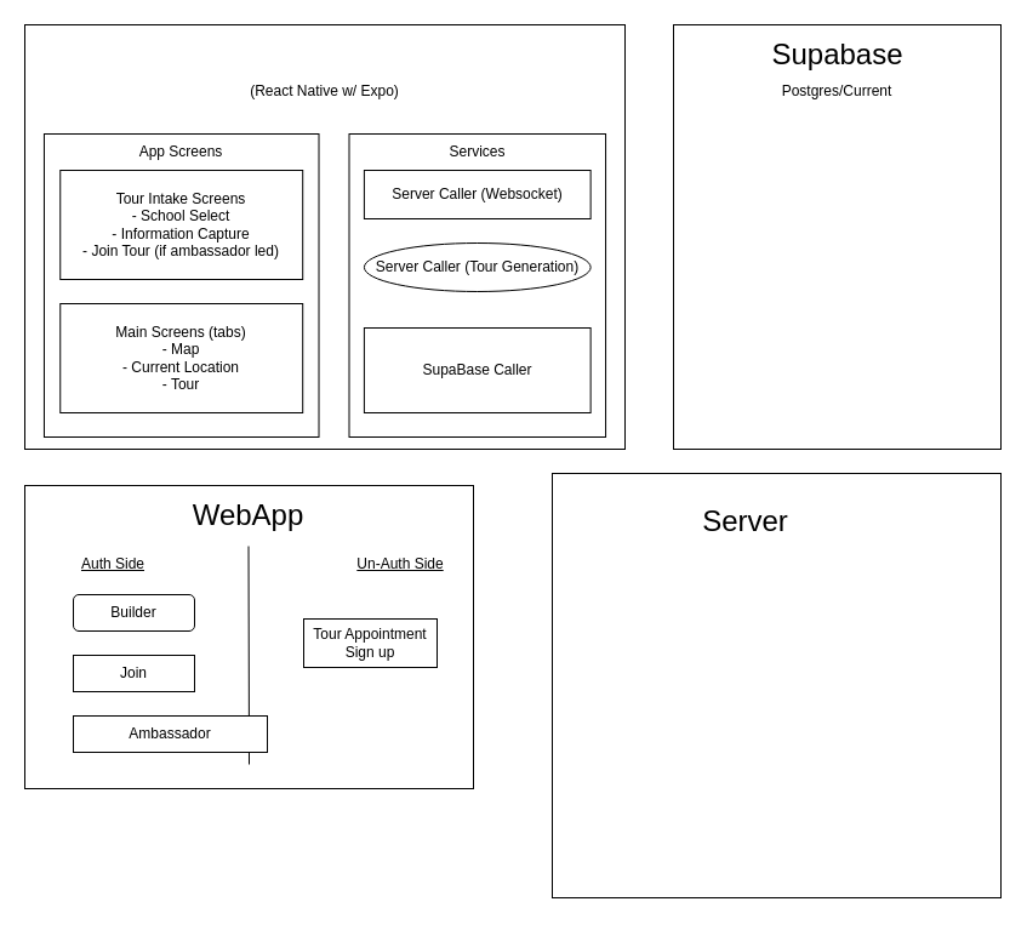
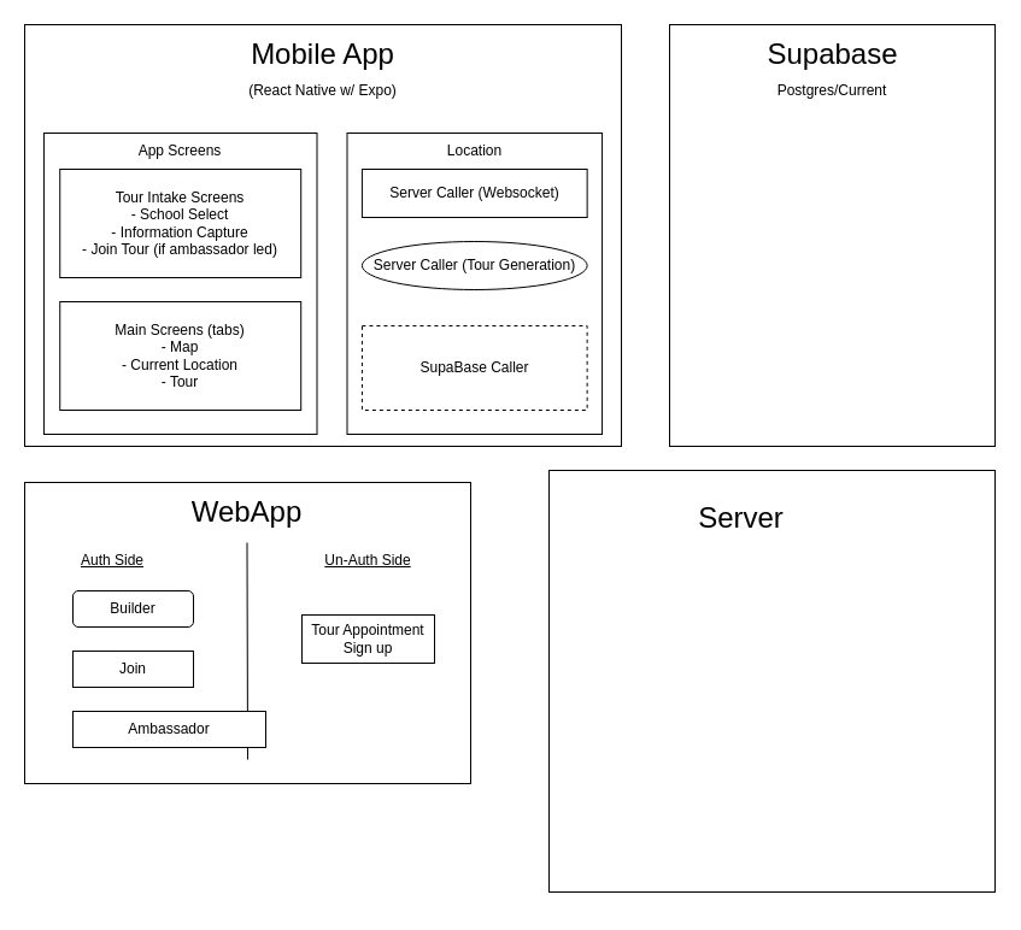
  <mxCell id="0" />
  <mxCell id="1" parent="0" />
  <mxCell id="2" value="" style="group" vertex="1" connectable="0" parent="1"><mxGeometry x="20" y="400" width="370" height="350" as="geometry" /></mxCell>
  <mxCell id="3" value="" style="rounded=0;whiteSpace=wrap;html=1;" vertex="1" parent="2"><mxGeometry width="370" height="250" as="geometry" /></mxCell>
  <mxCell id="4" value="&lt;font style=&quot;font-size: 24px;&quot;&gt;WebApp&lt;/font&gt;" style="text;html=1;align=center;verticalAlign=middle;whiteSpace=wrap;rounded=0;" vertex="1" parent="2"><mxGeometry x="108.357" y="10" width="153.286" height="30" as="geometry" /></mxCell>
  <mxCell id="5" value="" style="endArrow=none;html=1;rounded=0;" edge="1" parent="2"><mxGeometry width="50" height="50" relative="1" as="geometry"><mxPoint x="184.504" y="50.0" as="sourcePoint" /><mxPoint x="185" y="230" as="targetPoint" /></mxGeometry></mxCell>
  <mxCell id="6" value="&lt;u&gt;Auth Side&lt;/u&gt;" style="text;html=1;align=center;verticalAlign=middle;whiteSpace=wrap;rounded=0;" vertex="1" parent="2"><mxGeometry x="43" y="50" width="60" height="30" as="geometry" /></mxCell>
- <mxCell id="7" value="&lt;u&gt;Un-Auth Side&lt;/u&gt;" style="text;html=1;align=center;verticalAlign=middle;whiteSpace=wrap;rounded=0;" vertex="1" parent="2"><mxGeometry x="265" y="50" width="90" height="30" as="geometry" /></mxCell>
+ <mxCell id="7" value="&lt;u&gt;Un-Auth Side&lt;/u&gt;" style="text;html=1;align=center;verticalAlign=middle;whiteSpace=wrap;rounded=0;" vertex="1" parent="2"><mxGeometry x="240" y="50" width="90" height="30" as="geometry" /></mxCell>
  <mxCell id="8" value="Builder" style="whiteSpace=wrap;html=1;rounded=1;" vertex="1" parent="2"><mxGeometry x="40" y="90" width="100" height="30" as="geometry" /></mxCell>
  <mxCell id="9" value="Join" style="rounded=0;whiteSpace=wrap;html=1;" vertex="1" parent="2"><mxGeometry x="40" y="140" width="100" height="30" as="geometry" /></mxCell>
  <mxCell id="10" value="Ambassador" style="rounded=0;whiteSpace=wrap;html=1;" vertex="1" parent="2"><mxGeometry x="40" y="190" width="160" height="30" as="geometry" /></mxCell>
  <mxCell id="11" value="Tour Appointment Sign up" style="rounded=0;whiteSpace=wrap;html=1;" vertex="1" parent="2"><mxGeometry x="230" y="110" width="110" height="40" as="geometry" /></mxCell>
  <mxCell id="12" value="" style="group" vertex="1" connectable="0" parent="1"><mxGeometry x="555" y="20" width="270" height="350" as="geometry" /></mxCell>
  <mxCell id="13" value="" style="rounded=0;whiteSpace=wrap;html=1;" vertex="1" parent="12"><mxGeometry width="270" height="350" as="geometry" /></mxCell>
  <mxCell id="14" value="&lt;span style=&quot;font-size: 24px;&quot;&gt;Supabase&lt;/span&gt;" style="text;html=1;align=center;verticalAlign=middle;whiteSpace=wrap;rounded=0;" vertex="1" parent="12"><mxGeometry x="89.693" y="10" width="90.625" height="30" as="geometry" /></mxCell>
  <mxCell id="15" value="Postgres/Current" style="text;html=1;align=center;verticalAlign=middle;whiteSpace=wrap;rounded=0;" vertex="1" parent="12"><mxGeometry x="52.974" y="40" width="164.062" height="30" as="geometry" /></mxCell>
  <mxCell id="16" value="" style="group" vertex="1" connectable="0" parent="1"><mxGeometry x="455" y="390" width="370" height="350" as="geometry" /></mxCell>
  <mxCell id="17" value="" style="rounded=0;whiteSpace=wrap;html=1;" vertex="1" parent="16"><mxGeometry width="370" height="350" as="geometry" /></mxCell>
  <mxCell id="18" value="&lt;font style=&quot;font-size: 24px;&quot;&gt;Server&lt;/font&gt;" style="text;html=1;align=center;verticalAlign=middle;whiteSpace=wrap;rounded=0;" vertex="1" parent="16"><mxGeometry x="83.357" y="25" width="153.286" height="30" as="geometry" /></mxCell>
  <mxCell id="19" value="" style="group" vertex="1" connectable="0" parent="1"><mxGeometry x="20" y="20" width="495" height="350" as="geometry" /></mxCell>
  <mxCell id="20" value="" style="rounded=0;whiteSpace=wrap;html=1;movable=0;resizable=0;rotatable=0;deletable=0;editable=0;locked=1;connectable=0;" vertex="1" parent="19"><mxGeometry width="495" height="350" as="geometry" /></mxCell>
+ <mxCell id="21" value="&lt;font style=&quot;font-size: 24px;&quot;&gt;Mobile App&lt;/font&gt;" style="text;html=1;align=center;verticalAlign=middle;whiteSpace=wrap;rounded=0;" vertex="1" parent="19"><mxGeometry x="144.964" y="10" width="205.071" height="30" as="geometry" /></mxCell>
  <mxCell id="22" value="" style="group" vertex="1" connectable="0" parent="19"><mxGeometry x="15.95" y="90" width="226.55" height="250" as="geometry" /></mxCell>
  <mxCell id="23" value="" style="group" vertex="1" connectable="0" parent="22"><mxGeometry width="226.55" height="250" as="geometry" /></mxCell>
  <mxCell id="24" value="" style="rounded=0;whiteSpace=wrap;html=1;fillColor=light-dark(#FFFFFF,#1D1D1D);" vertex="1" parent="23"><mxGeometry width="226.55" height="250" as="geometry" /></mxCell>
  <mxCell id="25" value="App Screens" style="text;html=1;align=center;verticalAlign=middle;whiteSpace=wrap;rounded=0;" vertex="1" parent="23"><mxGeometry x="73.186" width="80.177" height="30" as="geometry" /></mxCell>
  <mxCell id="26" value="Tour Intake Screens&lt;div&gt;- School Select&lt;/div&gt;&lt;div&gt;- Information Capture&lt;/div&gt;&lt;div&gt;- Join Tour (if ambassador led)&lt;/div&gt;" style="rounded=0;whiteSpace=wrap;html=1;" vertex="1" parent="23"><mxGeometry x="13.29" y="30" width="199.97" height="90" as="geometry" /></mxCell>
  <mxCell id="27" value="Main Screens (tabs)&lt;div&gt;- Map&lt;/div&gt;&lt;div&gt;- Current Location&lt;/div&gt;&lt;div&gt;- Tour&lt;/div&gt;" style="rounded=0;whiteSpace=wrap;html=1;" vertex="1" parent="23"><mxGeometry x="13.29" y="140" width="199.97" height="90" as="geometry" /></mxCell>
  <mxCell id="28" value="" style="group" vertex="1" connectable="0" parent="19"><mxGeometry x="267.5" y="90" width="211.55" height="250" as="geometry" /></mxCell>
  <mxCell id="29" value="" style="group" vertex="1" connectable="0" parent="28"><mxGeometry width="211.55" height="250" as="geometry" /></mxCell>
  <mxCell id="30" value="" style="rounded=0;whiteSpace=wrap;html=1;fillColor=light-dark(#FFFFFF,#1D1D1D);" vertex="1" parent="29"><mxGeometry width="211.55" height="250" as="geometry" /></mxCell>
- <mxCell id="31" value="Services" style="text;html=1;align=center;verticalAlign=middle;whiteSpace=wrap;rounded=0;" vertex="1" parent="29"><mxGeometry x="68.34" width="74.868" height="30" as="geometry" /></mxCell>
+ <mxCell id="31" value="Location" style="text;html=1;align=center;verticalAlign=middle;whiteSpace=wrap;rounded=0;" vertex="1" parent="29"><mxGeometry x="68.34" width="74.868" height="30" as="geometry" /></mxCell>
  <mxCell id="32" value="Server Caller (Websocket)" style="rounded=0;whiteSpace=wrap;html=1;" vertex="1" parent="29"><mxGeometry x="12.41" y="30" width="186.73" height="40" as="geometry" /></mxCell>
- <mxCell id="33" value="SupaBase Caller" style="rounded=0;whiteSpace=wrap;html=1;" vertex="1" parent="29"><mxGeometry x="12.41" y="160" width="186.73" height="70" as="geometry" /></mxCell>
+ <mxCell id="33" value="SupaBase Caller" style="rounded=0;whiteSpace=wrap;html=1;dashed=1;" vertex="1" parent="29"><mxGeometry x="12.41" y="160" width="186.73" height="70" as="geometry" /></mxCell>
  <mxCell id="34" value="Server Caller (Tour Generation)" style="ellipse;whiteSpace=wrap;html=1;" vertex="1" parent="29"><mxGeometry x="12.41" y="90" width="186.73" height="40" as="geometry" /></mxCell>
  <mxCell id="35" value="(React Native w/ Expo)" style="text;html=1;align=center;verticalAlign=middle;whiteSpace=wrap;rounded=0;" vertex="1" parent="19"><mxGeometry x="171" y="40" width="153" height="30" as="geometry" /></mxCell>
